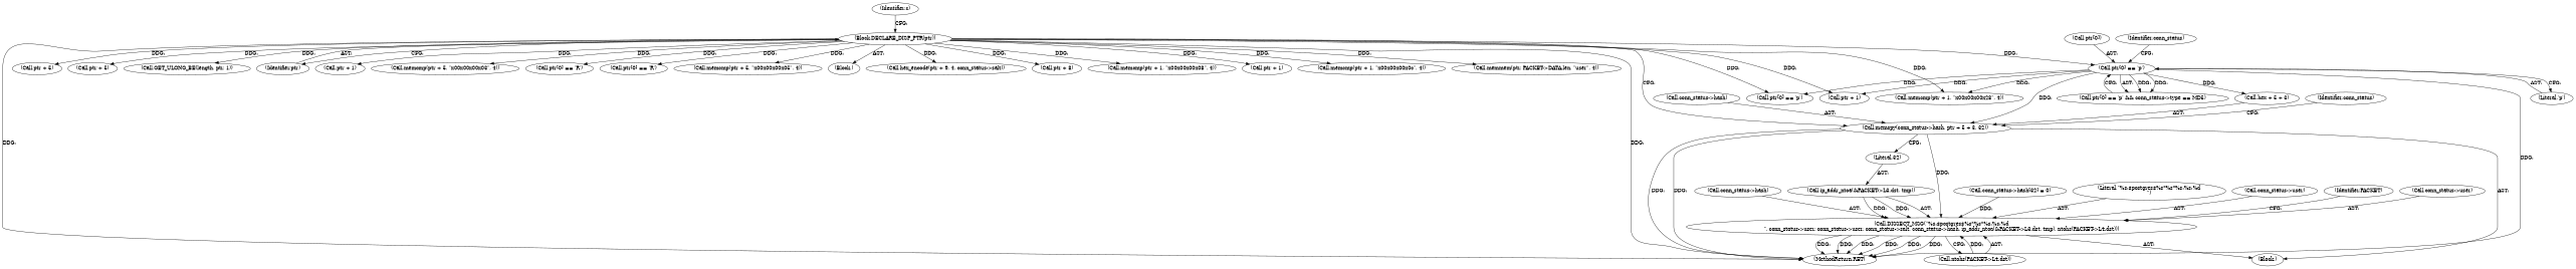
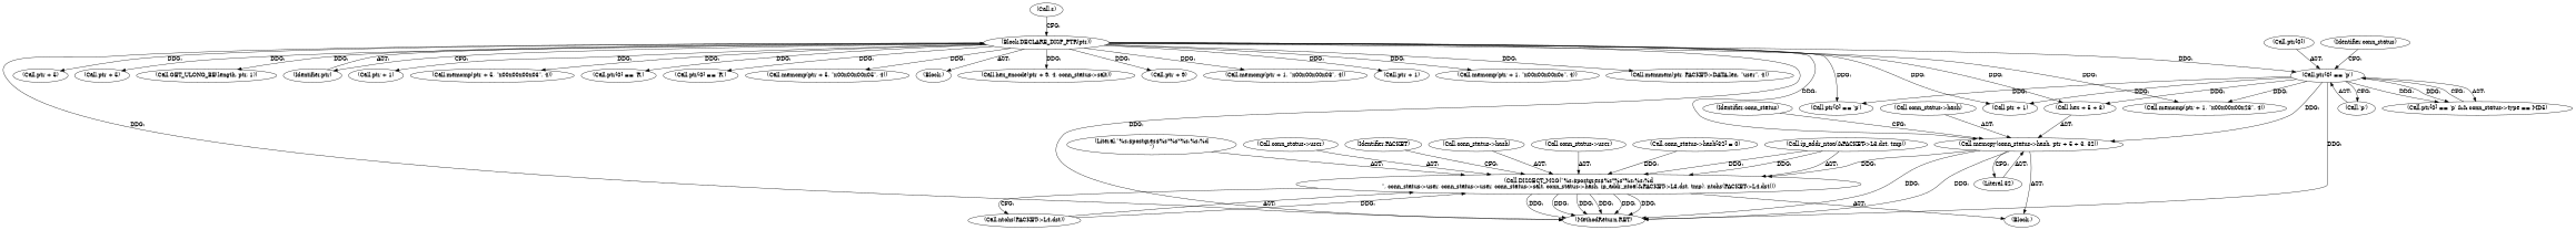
  digraph {
    n1 [label="(Call,memcpy(conn_status->hash, ptr + 5 + 3, 32))"]
    n2 [label="(Call,DISSECT_MSG(\"%s:$postgres$%s*%s*%s:%s:%d\n\", conn_status->user, conn_status->user, conn_status->salt, conn_status->hash, ip_addr_ntoa(&PACKET->L3.dst, tmp), ntohs(PACKET->L4.dst)))"]
    n3 [label="(MethodReturn,RET)"]
    n4 [label="(Block,)"]
    n5 [label="(Literal,32)"]
    n6 [label="(Call,ntohs(PACKET->L4.dst))"]
    n7 [label="(Call,ptr[0] == 'p')"]
    n8 [label="(Call,ptr[0] == 'p' && conn_status->type == MD5)"]
    n9 [label="(Call,hex + 5 + 3)"]
    n10 [label="(Call,ptr[0] == 'p')"]
    n11 [label="(Call,ptr + 1)"]
-   n12 [label="(Literal,'p')"]
+   n12 [label="(Call,'p')"]
    n13 [label="(Call,memcmp(ptr + 1, \"\x00\x00\x00\x28\", 4))"]
    n14 [label="(Block,DECLARE_DISP_PTR(ptr))"]
    n15 [label="(Call,ptr + 5)"]
    n16 [label="(Call,ptr + 5)"]
    n17 [label="(Call,GET_ULONG_BE(length, ptr, 1))"]
    n18 [label="(Identifier,ptr)"]
    n19 [label="(Call,ptr + 1)"]
    n20 [label="(Call,memcmp(ptr + 5, \"\x00\x00\x00\x03\", 4))"]
    n21 [label="(Call,ptr[0] == 'R')"]
    n22 [label="(Call,ptr[0] == 'R')"]
    n23 [label="(Call,memcmp(ptr + 5, \"\x00\x00\x00\x05\", 4))"]
    n24 [label="(Block,)"]
    n25 [label="(Call,hex_encode(ptr + 9, 4, conn_status->salt))"]
-   n26 [label="(Call,ptr + 8)"]
+   n26 [label="(Call,ptr + 9)"]
    n27 [label="(Call,memcmp(ptr + 1, \"\x00\x00\x00\x08\", 4))"]
    n28 [label="(Call,ptr + 1)"]
    n29 [label="(Call,memcmp(ptr + 1, \"\x00\x00\x00\x0c\", 4))"]
    n30 [label="(Call,memmem(ptr, PACKET->DATA.len, \"user\", 4))"]
-   n31 [label="(Identifier,s)"]
+   n31 [label="(Call,s)"]
    n32 [label="(Literal,\"%s:$postgres$%s*%s*%s:%s:%d\n\")"]
    n33 [label="(Call,conn_status->user)"]
    n34 [label="(Identifier,conn_status)"]
    n35 [label="(Identifier,PACKET)"]
    n36 [label="(Call,conn_status->hash)"]
    n37 [label="(Call,conn_status->user)"]
    n38 [label="(Call,ptr[0])"]
    n39 [label="(Identifier,conn_status)"]
    n40 [label="(Call,conn_status->hash)"]
    n41 [label="(Call,conn_status->hash[32] = 0)"]
    n42 [label="(Call,ip_addr_ntoa(&PACKET->L3.dst, tmp))"]
    n1 -> n2 [label="DDG: "]
    n1 -> n3 [label="DDG: "]
    n1 -> n3 [label="DDG: "]
    n1 -> n4 [label="AST: "]
    n1 -> n5 [label="CFG: "]
    n2 -> n3 [label="DDG: "]
    n2 -> n3 [label="DDG: "]
    n2 -> n3 [label="DDG: "]
    n2 -> n3 [label="DDG: "]
    n2 -> n3 [label="DDG: "]
    n2 -> n3 [label="DDG: "]
    n2 -> n4 [label="AST: "]
    n2 -> n6 [label="CFG: "]
-   n5 -> n42 [label="AST: "]
+   n5 -> n1 [label="AST: "]
    n6 -> n2 [label="AST: "]
    n6 -> n2 [label="DDG: "]
    n7 -> n1 [label="DDG: "]
    n7 -> n3 [label="DDG: "]
    n7 -> n8 [label="AST: "]
    n7 -> n8 [label="DDG: "]
    n7 -> n8 [label="DDG: "]
    n7 -> n9 [label="DDG: "]
    n7 -> n10 [label="DDG: "]
    n7 -> n11 [label="DDG: "]
    n7 -> n12 [label="CFG: "]
    n7 -> n13 [label="DDG: "]
    n8 -> n7 [label="CFG: "]
    n9 -> n1 [label="AST: "]
    n12 -> n7 [label="AST: "]
-   n14 -> n1 [label="CFG: "]
+   n14 -> n1 [label="DDG: "]
    n14 -> n3 [label="DDG: "]
    n14 -> n3 [label="DDG: "]
    n14 -> n7 [label="DDG: "]
+   n14 -> n9 [label="DDG: "]
    n14 -> n10 [label="DDG: "]
    n14 -> n11 [label="DDG: "]
    n14 -> n13 [label="DDG: "]
    n14 -> n15 [label="DDG: "]
    n14 -> n16 [label="DDG: "]
    n14 -> n17 [label="DDG: "]
    n14 -> n18 [label="CFG: "]
    n14 -> n19 [label="DDG: "]
    n14 -> n20 [label="DDG: "]
    n14 -> n21 [label="DDG: "]
    n14 -> n22 [label="DDG: "]
    n14 -> n23 [label="DDG: "]
    n14 -> n24 [label="AST: "]
    n14 -> n25 [label="DDG: "]
    n14 -> n26 [label="DDG: "]
    n14 -> n27 [label="DDG: "]
    n14 -> n28 [label="DDG: "]
    n14 -> n29 [label="DDG: "]
    n14 -> n30 [label="DDG: "]
    n18 -> n14 [label="AST: "]
    n31 -> n14 [label="CFG: "]
    n32 -> n2 [label="AST: "]
    n33 -> n2 [label="AST: "]
    n34 -> n1 [label="CFG: "]
    n35 -> n2 [label="CFG: "]
    n36 -> n2 [label="AST: "]
    n37 -> n2 [label="AST: "]
    n38 -> n7 [label="AST: "]
    n39 -> n7 [label="CFG: "]
    n40 -> n1 [label="AST: "]
    n41 -> n2 [label="DDG: "]
    n42 -> n2 [label="AST: "]
    n42 -> n2 [label="DDG: "]
    n42 -> n2 [label="DDG: "]
  }
